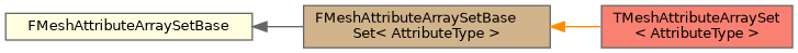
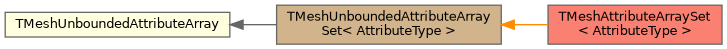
  digraph {
    rankdir=LR
    node [color=grey40 fontname=Helvetica fontsize=10 shape=box style=filled]
    edge [dir=back fontname=Helvetica fontsize=10 labelfontname=Helvetica labelfontsize=10 style=solid]
-   n1 [fillcolor=lightyellow height=0.2 label=FMeshAttributeArraySetBase width=0.4]
-   n2 [fillcolor=tan height=0.2 label="FMeshAttributeArraySetBase\lSet\< AttributeType \>" width=0.4]
+   n1 [fillcolor=lightyellow height=0.2 label=TMeshUnboundedAttributeArray width=0.4]
+   n2 [fillcolor=tan height=0.2 label="TMeshUnboundedAttributeArray\lSet\< AttributeType \>" width=0.4]
    n3 [fillcolor=salmon height=0.2 label="TMeshAttributeArraySet\l\< AttributeType \>" width=0.4]
    n1 -> n2 [color=gray40]
    n2 -> n3 [color=darkorange]
  }
